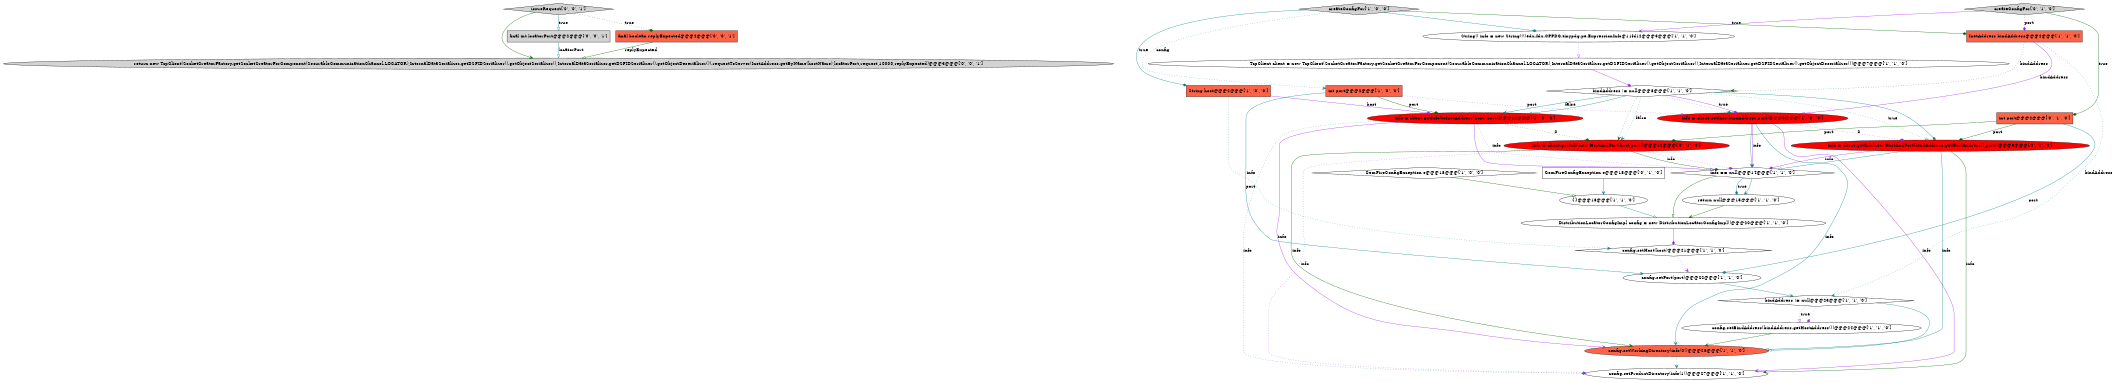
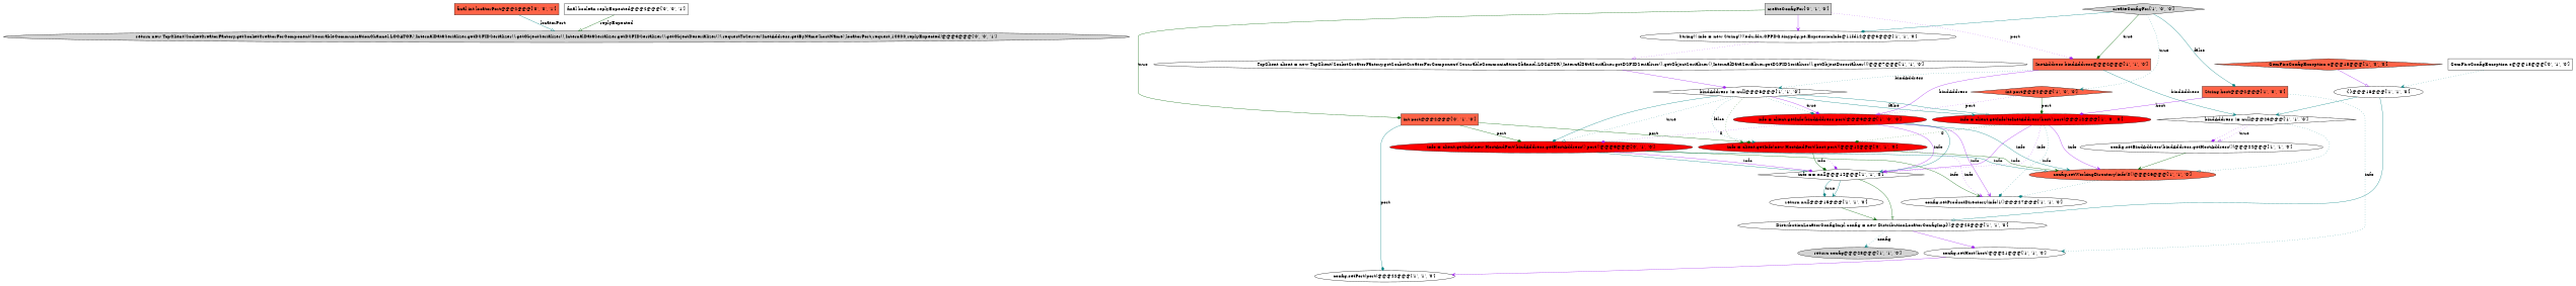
  digraph {
    node [fillcolor=white shape=ellipse style=filled]
    edge [arrowhead=vee color=teal style=solid]
    n1 [fillcolor=lightgray label="return new TcpClient(SocketCreatorFactory.getSocketCreatorForComponent(SecurableCommunicationChannel.LOCATOR),InternalDataSerializer.getDSFIDSerializer().getObjectSerializer(),InternalDataSerializer.getDSFIDSerializer().getObjectDeserializer()).requestToServer(InetAddress.getByName(hostName),locatorPort,request,10000,replyExpected)@@@3@@@['0', '0', '1']"]
    n2 [fillcolor=tomato label="InetAddress bindAddress@@@2@@@['1', '1', '0']" shape=box]
    n3 [label="bindAddress != null@@@23@@@['1', '1', '0']" shape=diamond]
    n4 [label="bindAddress != null@@@8@@@['1', '1', '0']" shape=diamond]
    n5 [fillcolor=red label="info = client.getInfo(bindAddress,port)@@@9@@@['1', '0', '0']"]
    n6 [fillcolor=tomato label="config.setWorkingDirectory(info(0()@@@26@@@['1', '1', '0']"]
    n7 [label="config.setBindAddress(bindAddress.getHostAddress())@@@24@@@['1', '1', '0']"]
    n8 [fillcolor=red label="info = client.getInfo(toInetAddress(host),port)@@@12@@@['1', '0', '0']"]
    n9 [fillcolor=red label="info = client.getInfo(new HostAndPort(bindAddress.getHostAddress(),port))@@@9@@@['0', '1', '0']"]
    n10 [fillcolor=red label="info = client.getInfo(new HostAndPort(host,port))@@@12@@@['0', '1', '0']"]
    n11 [label="config.setProductDirectory(info(1()@@@27@@@['1', '1', '0']"]
    n12 [label="info == null@@@14@@@['1', '1', '0']" shape=diamond]
    n13 [label="String(( info = new String((((edu.fdu.CPPDG.tinypdg.pe.ExpressionInfo@11fd12@@@3@@@['1', '1', '0']"]
    n14 [label="TcpClient client = new TcpClient(SocketCreatorFactory.getSocketCreatorForComponent(SecurableCommunicationChannel.LOCATOR),InternalDataSerializer.getDSFIDSerializer().getObjectSerializer(),InternalDataSerializer.getDSFIDSerializer().getObjectDeserializer())@@@7@@@['1', '1', '0']"]
-   n16 [fillcolor=tomato label="int port@@@2@@@['1', '0', '0']" shape=box]
+   n15 [fillcolor=lightgray label="return config@@@28@@@['1', '1', '0']"]
+   n16 [fillcolor=tomato label="int port@@@2@@@['1', '0', '0']" shape=diamond]
    n17 [label="config.setPort(port)@@@22@@@['1', '1', '0']"]
-   n18 [label="GemFireConfigException e@@@18@@@['1', '0', '0']" shape=diamond]
+   n18 [fillcolor=tomato label="GemFireConfigException e@@@18@@@['1', '0', '0']" shape=diamond]
    n19 [label="{}@@@18@@@['1', '1', '0']"]
    n20 [label="DistributionLocatorConfigImpl config = new DistributionLocatorConfigImpl()@@@20@@@['1', '1', '0']"]
    n21 [label="return null@@@15@@@['1', '1', '0']"]
-   n22 [label="config.setHost(host)@@@21@@@['1', '1', '0']" shape=diamond]
+   n22 [label="config.setHost(host)@@@21@@@['1', '1', '0']"]
    n23 [fillcolor=tomato label="int port@@@2@@@['0', '1', '0']" shape=box]
-   n24 [fillcolor=lightgray label="final int locatorPort@@@2@@@['0', '0', '1']" shape=box]
+   n24 [fillcolor=tomato label="final int locatorPort@@@2@@@['0', '0', '1']" shape=box]
    n25 [fillcolor=tomato label="String host@@@2@@@['1', '0', '0']" shape=box]
    n26 [fillcolor=lightgray label="createConfigFor['1', '0', '0']" shape=diamond]
-   n27 [fillcolor=lightgray label="createConfigFor['0', '1', '0']" shape=diamond]
-   n28 [fillcolor=lightgray label="issueRequest['0', '0', '1']" shape=diamond]
-   n29 [fillcolor=tomato label="final boolean replyExpected@@@2@@@['0', '0', '1']" shape=box]
+   n27 [fillcolor=lightgray label="createConfigFor['0', '1', '0']" shape=box]
+   n29 [label="final boolean replyExpected@@@2@@@['0', '0', '1']" shape=box]
    n30 [label="GemFireConfigException e@@@18@@@['0', '1', '0']" shape=box]
-   n2 -> n3 [label=bindAddress style=dotted]
-   n2 -> n4 [color=darkgreen label=bindAddress style=dotted]
+   n2 -> n3 [label=bindAddress]
+   n2 -> n4 [label=bindAddress style=dotted]
    n2 -> n5 [arrowhead=onormal color=purple label=bindAddress]
-   n3 -> n6 [arrowhead=onormal]
+   n3 -> n6 [arrowhead=onormal style=dotted]
    n3 -> n7 [arrowhead=diamond color=purple style=dotted]
    n3 -> n7 [arrowhead=onormal color=purple label=true style=dotted]
    n4 -> n5 [arrowhead=diamond style=dotted]
    n4 -> n5 [arrowhead=diamond color=purple label=true]
    n4 -> n8 [label=false]
    n4 -> n8 [arrowhead=onormal]
    n4 -> n9 [arrowhead=onormal label=true style=dotted]
    n4 -> n9 [arrowhead=diamond]
    n4 -> n10 [color=darkgreen style=dotted]
    n4 -> n10 [label=false style=dotted]
    n5 -> n6 [label=info]
    n5 -> n9 [arrowhead=diamond color=purple label=0 style=dotted]
    n5 -> n11 [color=purple label=info]
    n5 -> n12 [color=purple label=info]
    n5 -> n12
-   n6 -> n11 [style=dotted]
+   n6 -> n11 [arrowhead=diamond style=dotted]
    n7 -> n6 [color=darkgreen]
    n8 -> n6 [color=purple label=info]
    n8 -> n10 [arrowhead=diamond color=darkgreen label=0 style=dotted]
    n8 -> n11 [arrowhead=diamond label=info style=dotted]
    n8 -> n12 [arrowhead=onormal color=purple]
    n8 -> n12 [arrowhead=onormal color=purple label=info style=dotted]
    n9 -> n6 [arrowhead=onormal label=info]
    n9 -> n11 [color=darkgreen label=info]
    n9 -> n12 [arrowhead=onormal]
    n9 -> n12 [arrowhead=diamond color=purple label=info]
    n10 -> n6 [color=darkgreen label=info]
    n10 -> n11 [color=purple label=info style=dotted]
    n10 -> n12 [arrowhead=diamond color=purple style=dotted]
    n10 -> n12 [arrowhead=diamond color=darkgreen label=info]
    n12 -> n20 [arrowhead=onormal color=darkgreen]
    n12 -> n21
    n12 -> n21 [arrowhead=diamond label=true]
    n13 -> n14 [arrowhead=onormal color=purple style=dotted]
    n14 -> n4 [arrowhead=diamond color=purple]
    n16 -> n5 [arrowhead=onormal color=purple label=port style=dotted]
    n16 -> n8 [arrowhead=diamond color=darkgreen label=port]
-   n16 -> n17 [label=port]
-   n17 -> n3
-   n18 -> n19 [arrowhead=onormal color=darkgreen]
+   n19 -> n3
+   n18 -> n19 [arrowhead=onormal color=purple]
    n19 -> n20 [arrowhead=onormal]
+   n20 -> n15 [label=config style=dotted]
    n20 -> n22 [arrowhead=diamond color=purple]
    n21 -> n20 [color=darkgreen]
-   n22 -> n17 [color=purple style=dotted]
+   n22 -> n17 [color=purple]
    n23 -> n9 [arrowhead=diamond color=darkgreen label=port]
    n23 -> n10 [arrowhead=diamond color=darkgreen label=port]
    n23 -> n17 [arrowhead=diamond label=port]
    n24 -> n1 [arrowhead=onormal label=locatorPort]
    n25 -> n8 [arrowhead=diamond color=purple label=host]
    n25 -> n22 [label=info style=dotted]
    n26 -> n2 [arrowhead=diamond color=darkgreen label=true]
    n26 -> n13 [arrowhead=diamond]
-   n26 -> n16 [label=config style=dotted]
-   n26 -> n25 [arrowhead=diamond label=true]
+   n26 -> n16 [label=true style=dotted]
+   n26 -> n25 [arrowhead=diamond label=false]
    n27 -> n2 [arrowhead=diamond color=purple label=port style=dotted]
    n27 -> n13 [color=purple]
    n27 -> n23 [arrowhead=diamond color=darkgreen label=true]
-   n28 -> n1 [color=darkgreen]
-   n28 -> n24 [arrowhead=onormal label=true]
-   n28 -> n29 [arrowhead=diamond color=darkgreen label=true style=dotted]
    n29 -> n1 [arrowhead=onormal color=darkgreen label=replyExpected]
-   n30 -> n19
+   n30 -> n19 [style=dotted]
  }
